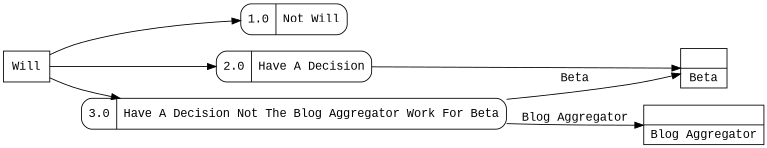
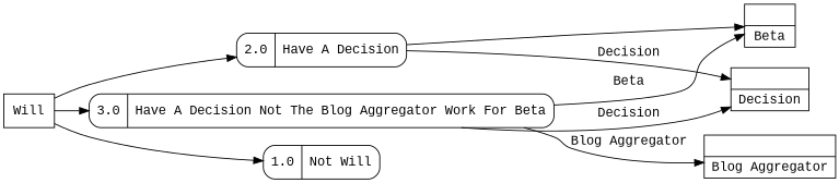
  digraph {
    fontname="Liberation Mono"
    rankdir=LR
    node [fontname="Liberation Mono" shape=record]
    edge [fontname="Liberation Mono"]
+   n1 [label="<f0>  |<f1> Decision "]
    n2 [label="<f0>  |<f1> Blog Aggregator "]
    n3 [label="<f0>  |<f1> Beta "]
    n4 [label=Will shape=box]
    n5 [label="{<f0> 1.0|<f1> Not Will }" shape=Mrecord]
    n6 [label="{<f0> 2.0|<f1> Have A Decision }" shape=Mrecord]
    n7 [label="{<f0> 3.0|<f1> Have A Decision Not The Blog Aggregator Work For Beta }" shape=Mrecord]
    n4 -> n5
    n4 -> n6
    n4 -> n7
+   n6 -> n1 [label=Decision]
    n6 -> n3
+   n7 -> n1 [label=Decision]
    n7 -> n2 [label="Blog Aggregator"]
    n7 -> n3 [label=Beta]
  }
